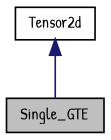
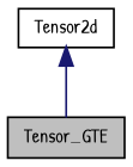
  digraph {
    fontname="Patrick Hand"
    node [color=black fontname="Patrick Hand" fontsize=10 shape=record style=filled]
-   n1 [fillcolor=grey75 fontcolor=black height=0.2 label=Single_GTE width=0.4]
+   n1 [fillcolor=grey75 fontcolor=black height=0.2 label=Tensor_GTE width=0.4]
    n2 [fillcolor=white height=0.2 label=Tensor2d width=0.4]
    n2 -> n1 [color=midnightblue dir=back fontname="Patrick Hand" fontsize=10 labelfontname=Helvetica labelfontsize=10 style=solid]
  }
